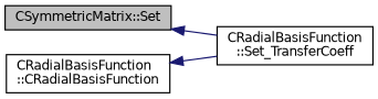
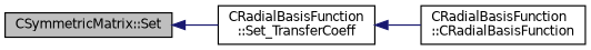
  digraph {
    rankdir=LR
    node [color=black fillcolor=white fontname=Helvetica fontsize=10 shape=record style=filled]
    edge [color=midnightblue dir=back fontname=Helvetica fontsize=10 labelfontname=Helvetica labelfontsize=10 style=solid]
    n1 [fillcolor=grey75 fontcolor=black height=0.2 label="CSymmetricMatrix::Set" width=0.4]
    n2 [height=0.2 label="CRadialBasisFunction\l::Set_TransferCoeff" width=0.4]
    n3 [height=0.2 label="CRadialBasisFunction\l::CRadialBasisFunction" width=0.4]
    n1 -> n2
-   n3 -> n2
+   n2 -> n3
  }
